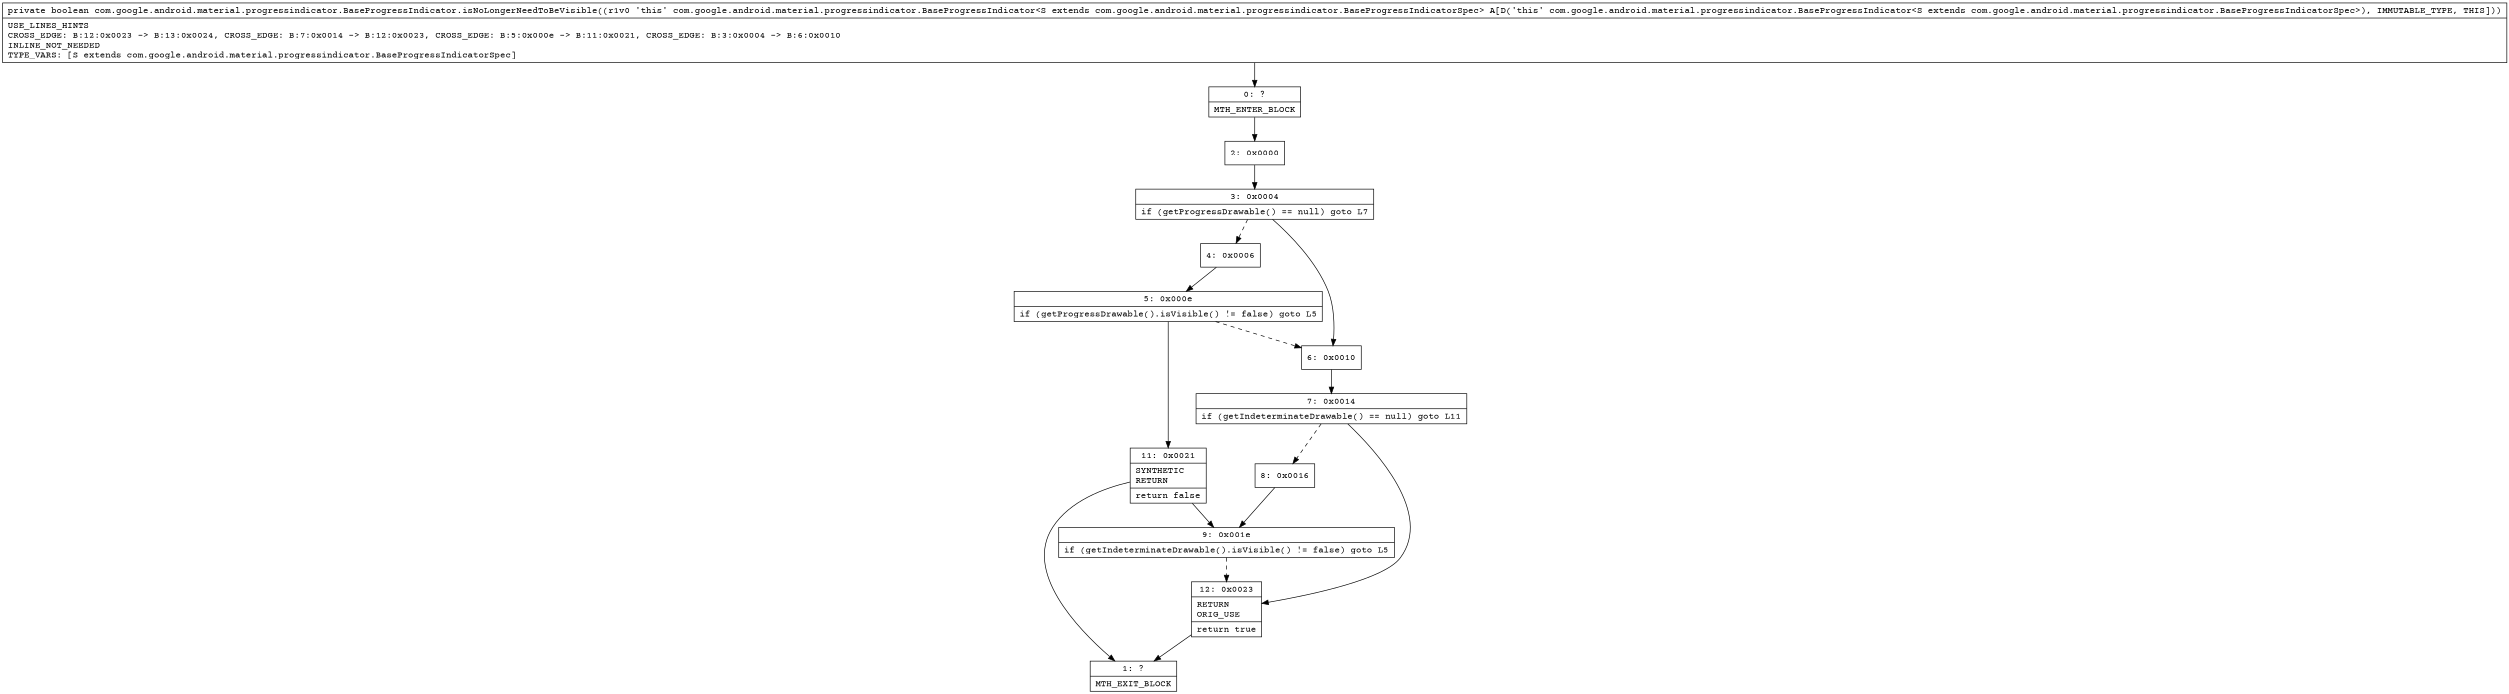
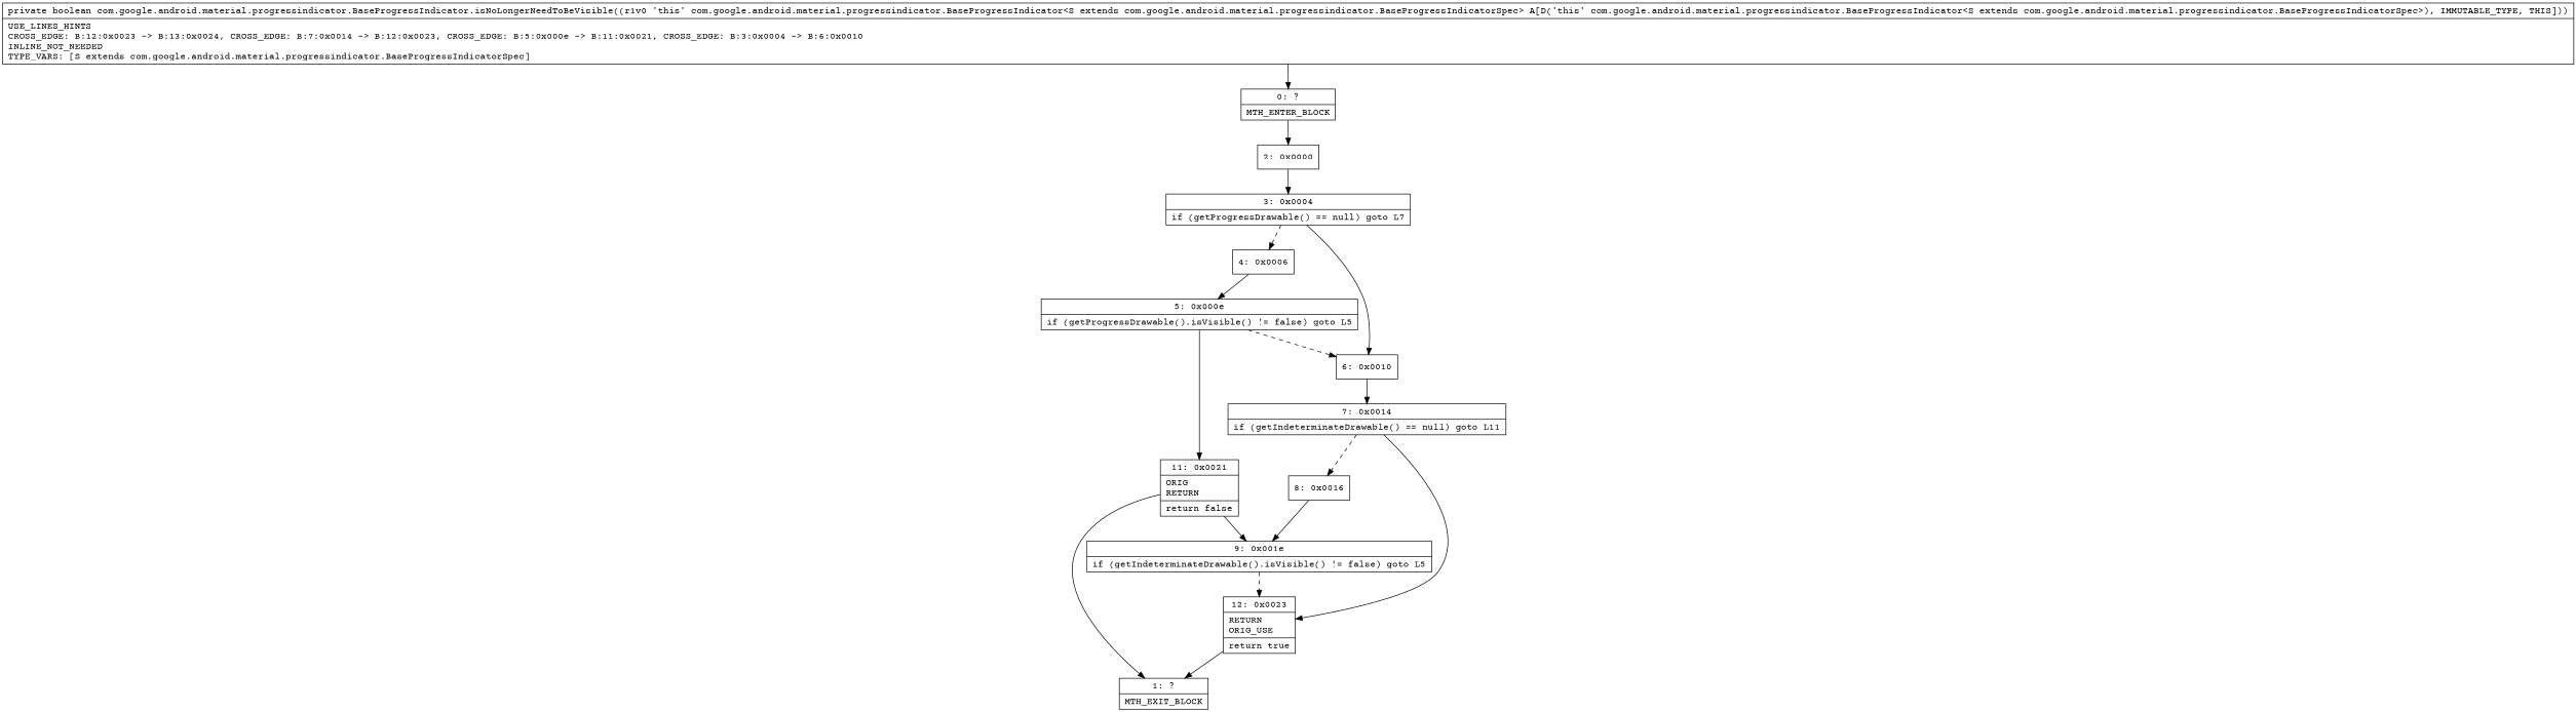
  digraph {
    fontname="Courier Prime"
    node [fontname="Courier Prime" shape=record]
    edge [fontname="Courier Prime"]
    n1 [label="{0\:\ ?|MTH_ENTER_BLOCK\l}"]
    n2 [label="{2\:\ 0x0000}"]
    n3 [label="{3\:\ 0x0004|if (getProgressDrawable() == null) goto L7\l}"]
    n4 [label="{4\:\ 0x0006}"]
    n5 [label="{6\:\ 0x0010}"]
    n6 [label="{5\:\ 0x000e|if (getProgressDrawable().isVisible() != false) goto L5\l}"]
    n7 [label="{7\:\ 0x0014|if (getIndeterminateDrawable() == null) goto L11\l}"]
-   n8 [label="{11\:\ 0x0021|SYNTHETIC\lRETURN\l|return false\l}"]
+   n8 [label="{11\:\ 0x0021|ORIG\lRETURN\l|return false\l}"]
    n9 [label="{1\:\ ?|MTH_EXIT_BLOCK\l}"]
    n10 [label="{9\:\ 0x001e|if (getIndeterminateDrawable().isVisible() != false) goto L5\l}"]
    n11 [label="{8\:\ 0x0016}"]
    n12 [label="{12\:\ 0x0023|RETURN\lORIG_USE\l|return true\l}"]
    n13 [label="{private boolean com.google.android.material.progressindicator.BaseProgressIndicator.isNoLongerNeedToBeVisible((r1v0 'this' com.google.android.material.progressindicator.BaseProgressIndicator\<S extends com.google.android.material.progressindicator.BaseProgressIndicatorSpec\> A[D('this' com.google.android.material.progressindicator.BaseProgressIndicator\<S extends com.google.android.material.progressindicator.BaseProgressIndicatorSpec\>), IMMUTABLE_TYPE, THIS]))  | USE_LINES_HINTS\lCROSS_EDGE: B:12:0x0023 \-\> B:13:0x0024, CROSS_EDGE: B:7:0x0014 \-\> B:12:0x0023, CROSS_EDGE: B:5:0x000e \-\> B:11:0x0021, CROSS_EDGE: B:3:0x0004 \-\> B:6:0x0010\lINLINE_NOT_NEEDED\lTYPE_VARS: [S extends com.google.android.material.progressindicator.BaseProgressIndicatorSpec]\l}"]
    n1 -> n2
    n2 -> n3
    n3 -> n4 [style=dashed]
    n3 -> n5
    n4 -> n6
    n5 -> n7
    n6 -> n5 [style=dashed]
    n6 -> n8
    n7 -> n11 [style=dashed]
    n7 -> n12
    n8 -> n9
    n8 -> n10
    n10 -> n12 [style=dashed]
    n11 -> n10
    n12 -> n9
    n13 -> n1
  }
